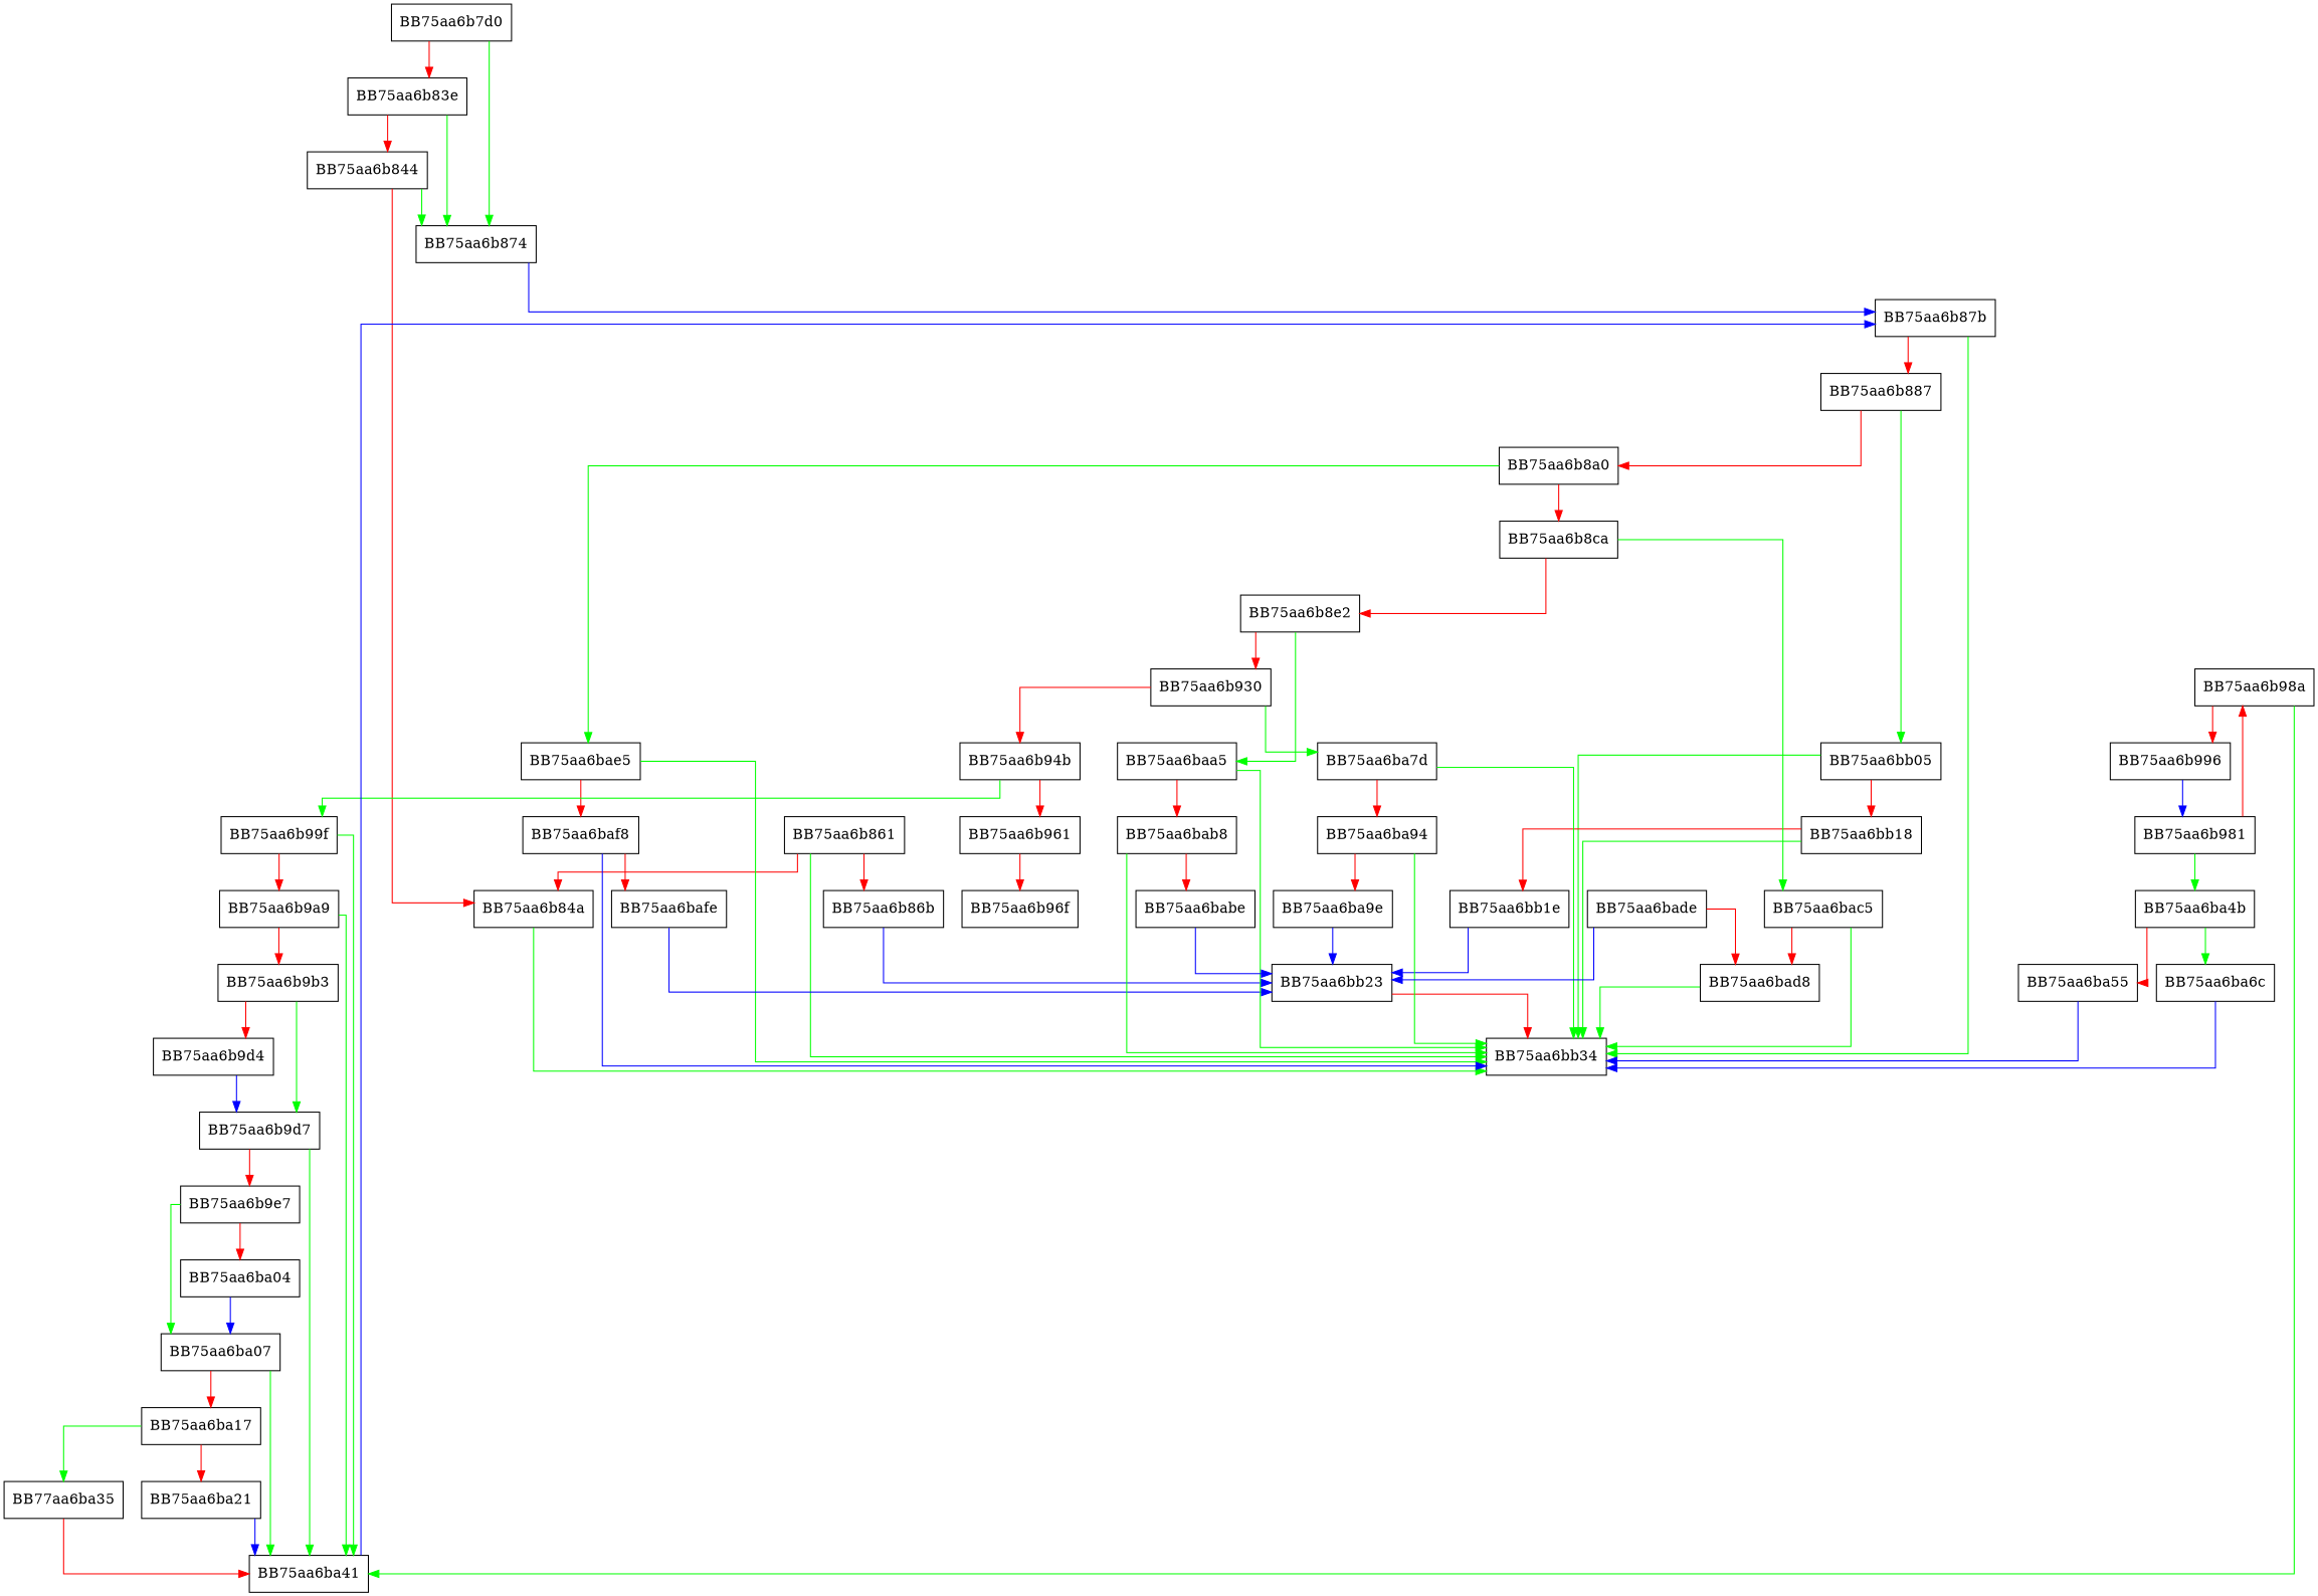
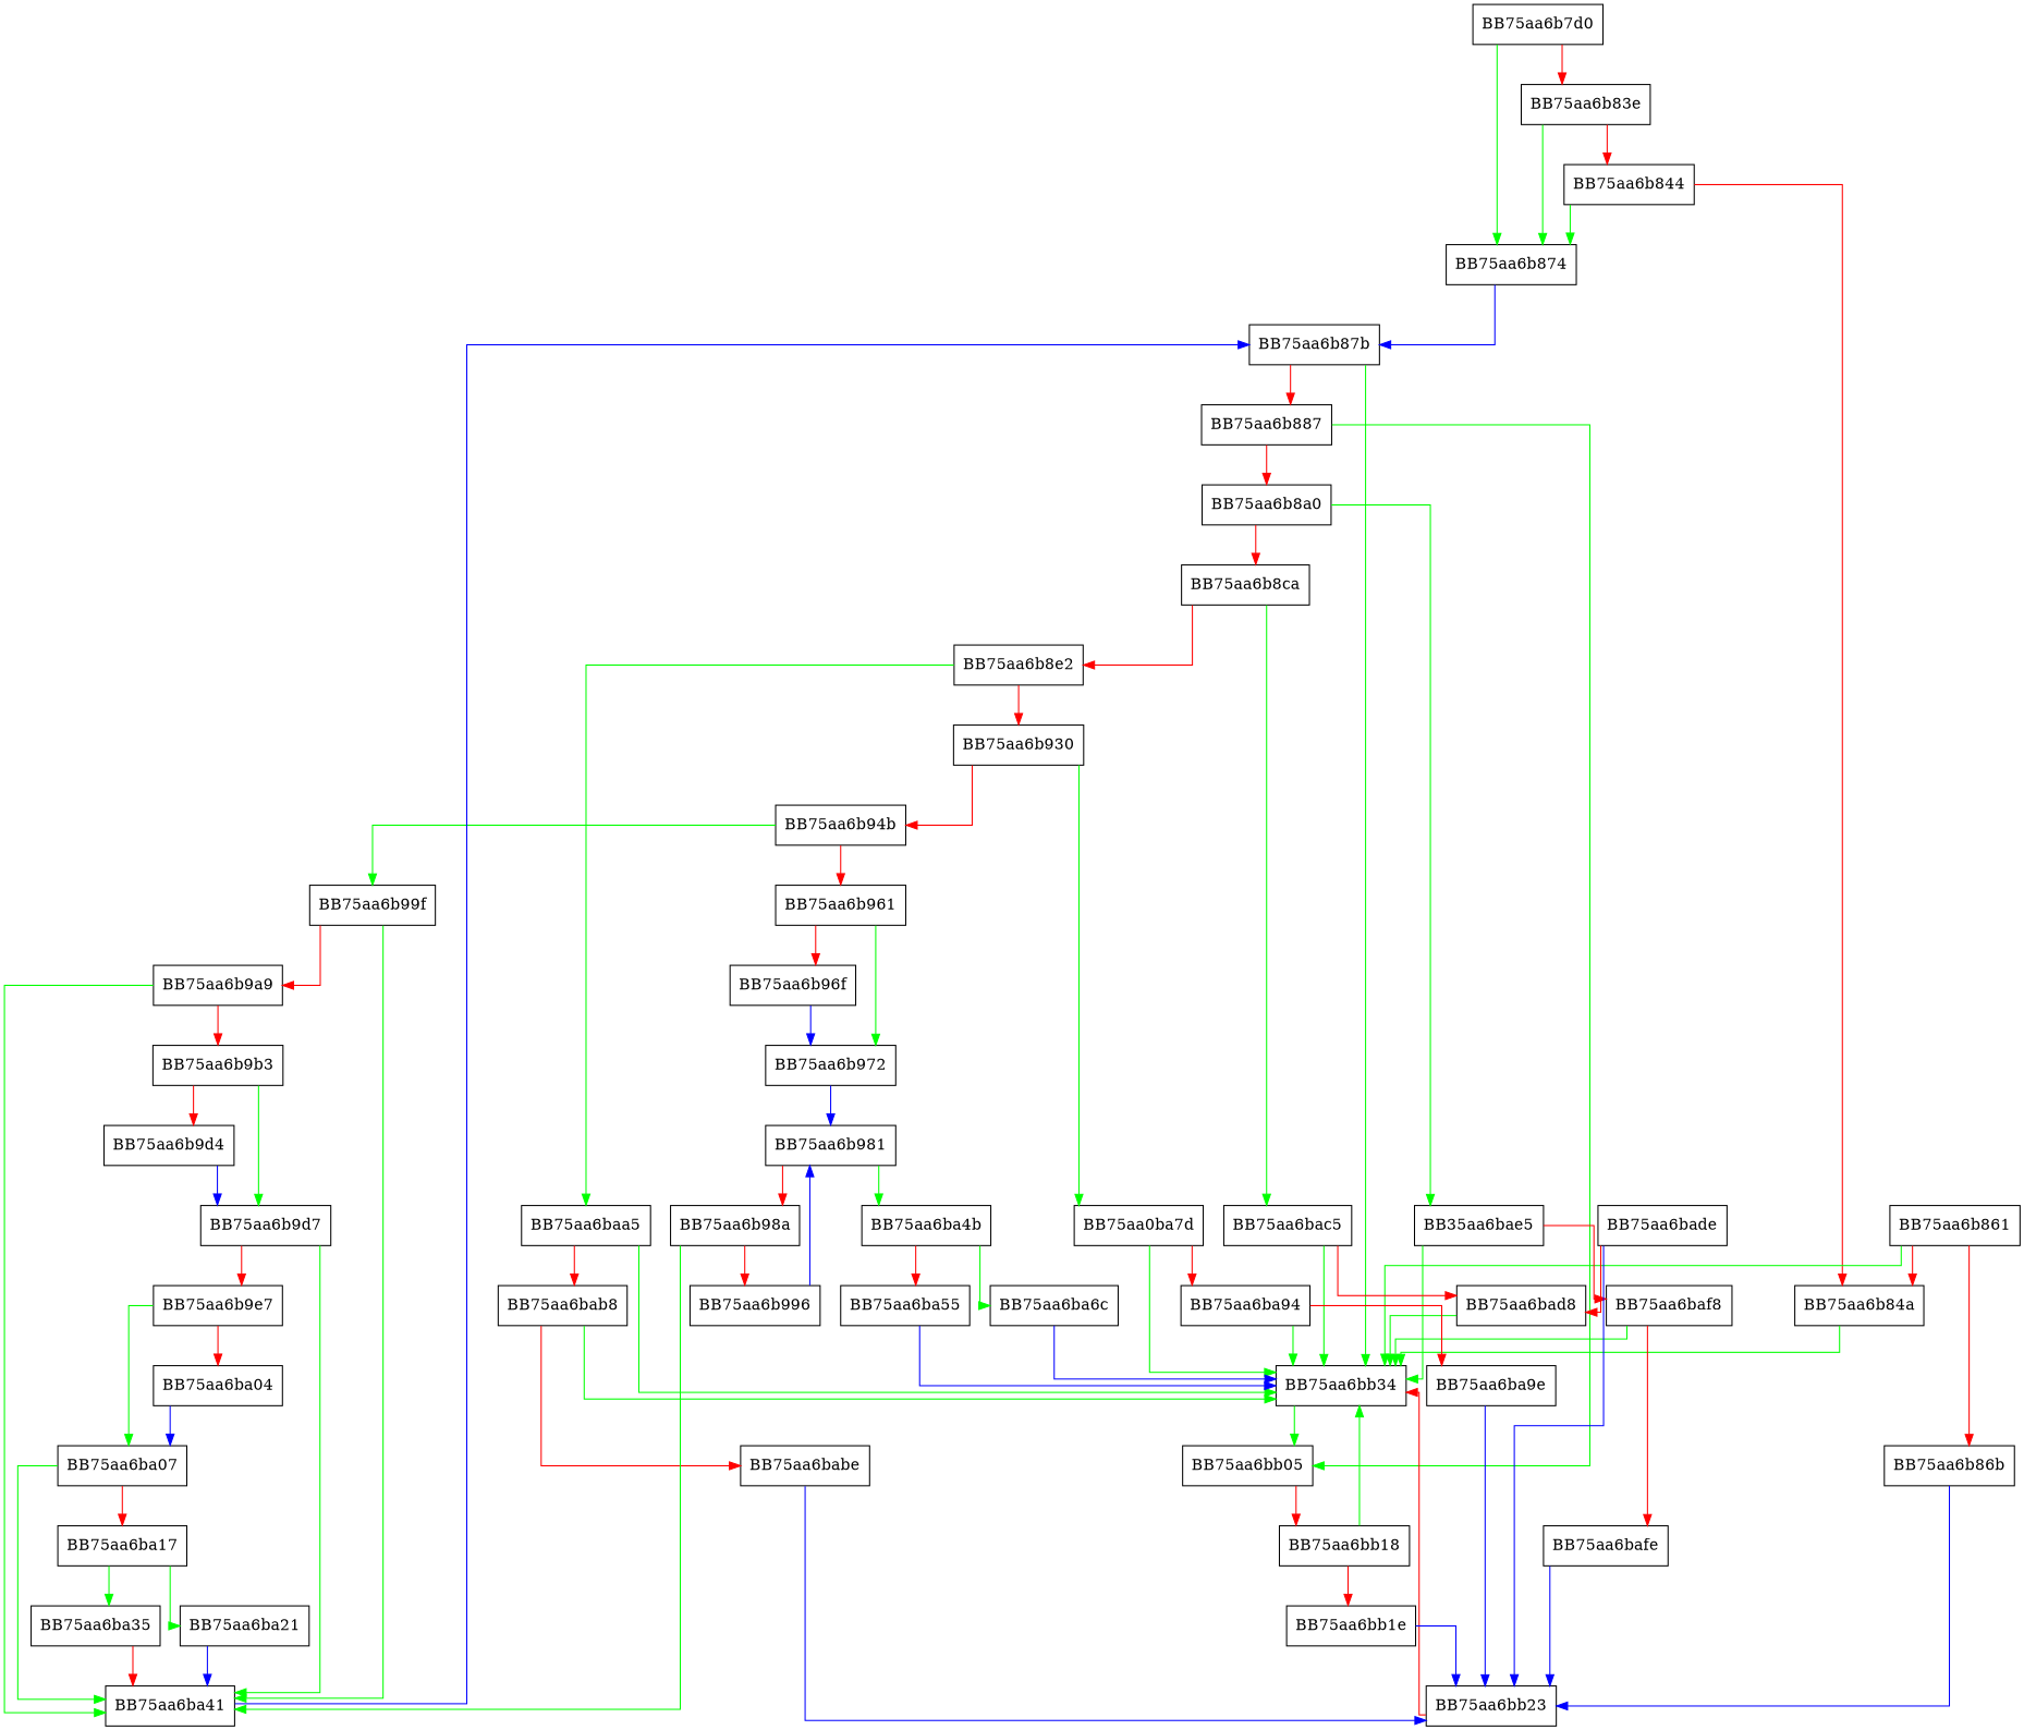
  digraph {
    splines=ortho
    node [shape=box]
    edge [color=red]
    BB75aa6b7d0
    BB75aa6b874
    BB75aa6b83e
    BB75aa6b87b
    BB75aa6b844
    BB75aa6bb34
    BB75aa6b887
    BB75aa6b84a
    BB75aa6b861
    BB75aa6b86b
    BB75aa6bb23
    BB75aa6bb05
    BB75aa6b8a0
    BB75aa6bb18
-   BB75aa6bae5
+   BB75aa6bae5 [label=BB35aa6bae5]
    BB75aa6b8ca
    BB75aa6bb1e
    BB75aa6baf8
    BB75aa6bac5
    BB75aa6b8e2
    BB75aa6bafe
    BB75aa6bad8
    BB75aa6baa5
    BB75aa6b930
    BB75aa6bab8
-   BB75aa6ba7d
+   BB75aa6ba7d [label=BB75aa0ba7d]
    BB75aa6b94b
    BB75aa6babe
    BB75aa6ba94
    BB75aa6b99f
    BB75aa6b961
    BB75aa6ba9e
    BB75aa6ba41
    BB75aa6b9a9
+   BB75aa6b972
    BB75aa6b96f
    BB75aa6b9b3
    BB75aa6b981
    BB75aa6ba4b
    BB75aa6b98a
    BB75aa6ba6c
    BB75aa6ba55
    BB75aa6b996
    BB75aa6b9d7
    BB75aa6b9d4
    BB75aa6b9e7
    BB75aa6ba07
    BB75aa6ba04
    BB75aa6ba17
-   BB75aa6ba35 [label=BB77aa6ba35]
+   BB75aa6ba35
    BB75aa6ba21
    BB75aa6bade
    BB75aa6b7d0 -> BB75aa6b874 [color=green]
    BB75aa6b7d0 -> BB75aa6b83e
    BB75aa6b874 -> BB75aa6b87b [color=blue]
    BB75aa6b83e -> BB75aa6b874 [color=green]
    BB75aa6b83e -> BB75aa6b844
    BB75aa6b87b -> BB75aa6bb34 [color=green]
    BB75aa6b87b -> BB75aa6b887
    BB75aa6b844 -> BB75aa6b874 [color=green]
    BB75aa6b844 -> BB75aa6b84a
    BB75aa6b887 -> BB75aa6bb05 [color=green]
    BB75aa6b887 -> BB75aa6b8a0
    BB75aa6b84a -> BB75aa6bb34 [color=green]
    BB75aa6b861 -> BB75aa6bb34 [color=green]
    BB75aa6b861 -> BB75aa6b84a
    BB75aa6b861 -> BB75aa6b86b
    BB75aa6b86b -> BB75aa6bb23 [color=blue]
    BB75aa6bb23 -> BB75aa6bb34
-   BB75aa6bb05 -> BB75aa6bb34 [color=green]
+   BB75aa6bb34 -> BB75aa6bb05 [color=green]
    BB75aa6bb05 -> BB75aa6bb18
    BB75aa6b8a0 -> BB75aa6bae5 [color=green]
    BB75aa6b8a0 -> BB75aa6b8ca
    BB75aa6bb18 -> BB75aa6bb34 [color=green]
    BB75aa6bb18 -> BB75aa6bb1e
    BB75aa6bae5 -> BB75aa6bb34 [color=green]
    BB75aa6bae5 -> BB75aa6baf8
    BB75aa6b8ca -> BB75aa6bac5 [color=green]
    BB75aa6b8ca -> BB75aa6b8e2
    BB75aa6bb1e -> BB75aa6bb23 [color=blue]
-   BB75aa6baf8 -> BB75aa6bb34 [color=blue]
+   BB75aa6baf8 -> BB75aa6bb34 [color=green]
    BB75aa6baf8 -> BB75aa6bafe
    BB75aa6bac5 -> BB75aa6bb34 [color=green]
    BB75aa6bac5 -> BB75aa6bad8
    BB75aa6b8e2 -> BB75aa6baa5 [color=green]
    BB75aa6b8e2 -> BB75aa6b930
    BB75aa6bafe -> BB75aa6bb23 [color=blue]
    BB75aa6bad8 -> BB75aa6bb34 [color=green]
    BB75aa6baa5 -> BB75aa6bb34 [color=green]
    BB75aa6baa5 -> BB75aa6bab8
    BB75aa6b930 -> BB75aa6ba7d [color=green]
    BB75aa6b930 -> BB75aa6b94b
    BB75aa6bab8 -> BB75aa6bb34 [color=green]
    BB75aa6bab8 -> BB75aa6babe
    BB75aa6ba7d -> BB75aa6bb34 [color=green]
    BB75aa6ba7d -> BB75aa6ba94
    BB75aa6b94b -> BB75aa6b99f [color=green]
    BB75aa6b94b -> BB75aa6b961
    BB75aa6babe -> BB75aa6bb23 [color=blue]
    BB75aa6ba94 -> BB75aa6bb34 [color=green]
    BB75aa6ba94 -> BB75aa6ba9e
    BB75aa6b99f -> BB75aa6ba41 [color=green]
    BB75aa6b99f -> BB75aa6b9a9
+   BB75aa6b961 -> BB75aa6b972 [color=green]
    BB75aa6b961 -> BB75aa6b96f
    BB75aa6ba9e -> BB75aa6bb23 [color=blue]
    BB75aa6ba41 -> BB75aa6b87b [color=blue]
    BB75aa6b9a9 -> BB75aa6ba41 [color=green]
    BB75aa6b9a9 -> BB75aa6b9b3
+   BB75aa6b972 -> BB75aa6b981 [color=blue]
+   BB75aa6b96f -> BB75aa6b972 [color=blue]
    BB75aa6b9b3 -> BB75aa6b9d7 [color=green]
    BB75aa6b9b3 -> BB75aa6b9d4
    BB75aa6b981 -> BB75aa6ba4b [color=green]
    BB75aa6b981 -> BB75aa6b98a
    BB75aa6ba4b -> BB75aa6ba6c [color=green]
    BB75aa6ba4b -> BB75aa6ba55
    BB75aa6b98a -> BB75aa6ba41 [color=green]
    BB75aa6b98a -> BB75aa6b996
    BB75aa6ba6c -> BB75aa6bb34 [color=blue]
    BB75aa6ba55 -> BB75aa6bb34 [color=blue]
    BB75aa6b996 -> BB75aa6b981 [color=blue]
    BB75aa6b9d7 -> BB75aa6ba41 [color=green]
    BB75aa6b9d7 -> BB75aa6b9e7
    BB75aa6b9d4 -> BB75aa6b9d7 [color=blue]
    BB75aa6b9e7 -> BB75aa6ba07 [color=green]
    BB75aa6b9e7 -> BB75aa6ba04
    BB75aa6ba07 -> BB75aa6ba41 [color=green]
    BB75aa6ba07 -> BB75aa6ba17
    BB75aa6ba04 -> BB75aa6ba07 [color=blue]
    BB75aa6ba17 -> BB75aa6ba35 [color=green]
-   BB75aa6ba17 -> BB75aa6ba21
+   BB75aa6ba17 -> BB75aa6ba21 [color=green]
    BB75aa6ba35 -> BB75aa6ba41
    BB75aa6ba21 -> BB75aa6ba41 [color=blue]
    BB75aa6bade -> BB75aa6bb23 [color=blue]
    BB75aa6bade -> BB75aa6bad8
  }
